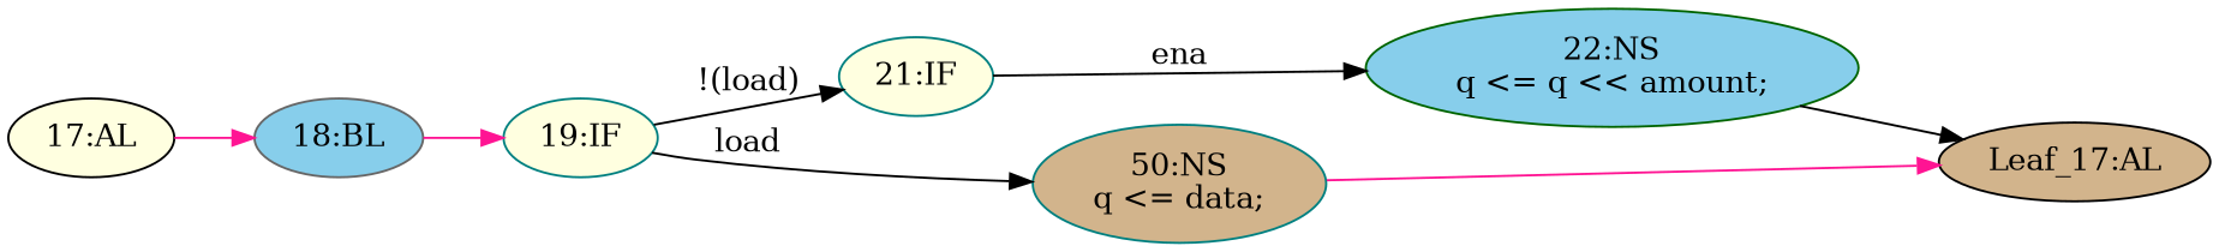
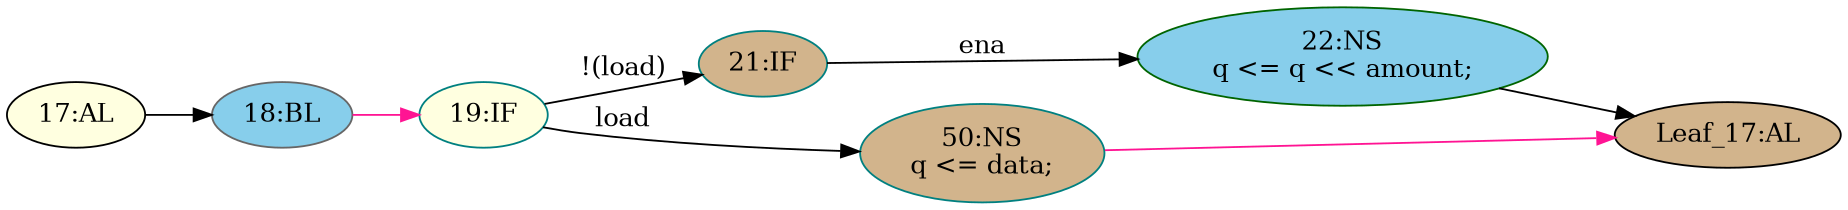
  strict digraph {
    rankdir=LR
    node [color=teal fillcolor=tan statements="[]" style=filled typ=IfStatement]
    edge [color=black cond="[]" lineno=None]
    n1 [ast="<pyverilog.vparser.ast.Always object at 0x7f5e54b4c090>" clk_sens=True color=black fillcolor=lightyellow label="17:AL" sens="['clk']" typ=Always use_var="['load', 'ena', 'amount', 'data', 'q']"]
    n2 [ast="<pyverilog.vparser.ast.Block object at 0x7f5e54b4c1d0>" color=gray40 fillcolor=skyblue label="18:BL" typ=Block]
    n3 [ast="<pyverilog.vparser.ast.IfStatement object at 0x7f5e54b4c210>" fillcolor=lightyellow label="19:IF"]
-   n4 [ast="<pyverilog.vparser.ast.IfStatement object at 0x7f5e54b4c290>" fillcolor=lightyellow label="21:IF"]
+   n4 [ast="<pyverilog.vparser.ast.IfStatement object at 0x7f5e54b4c290>" label="21:IF"]
    n5 [ast="<pyverilog.vparser.ast.NonblockingSubstitution object at 0x7f5e54b4c550>" label="50:NS\nq <= data;" statements="[<pyverilog.vparser.ast.NonblockingSubstitution object at 0x7f5e54b4c550>]" typ=NonblockingSubstitution]
    n6 [ast="<pyverilog.vparser.ast.NonblockingSubstitution object at 0x7f5e54b4c310>" color=darkgreen fillcolor=skyblue label="22:NS\nq <= q << amount;" statements="[<pyverilog.vparser.ast.NonblockingSubstitution object at 0x7f5e54b4c310>]" typ=NonblockingSubstitution]
    n7 [color=black def_var="['q']" label="Leaf_17:AL" statements="" typ=""]
-   n1 -> n2 [color=deeppink]
+   n1 -> n2
    n2 -> n3 [color=deeppink]
    n3 -> n4 [cond="['load']" label="!(load)" lineno=19]
    n3 -> n5 [cond="['load']" label=load lineno=19]
    n4 -> n6 [cond="['ena']" label=ena lineno=21]
    n5 -> n7 [color=deeppink]
    n6 -> n7
  }
